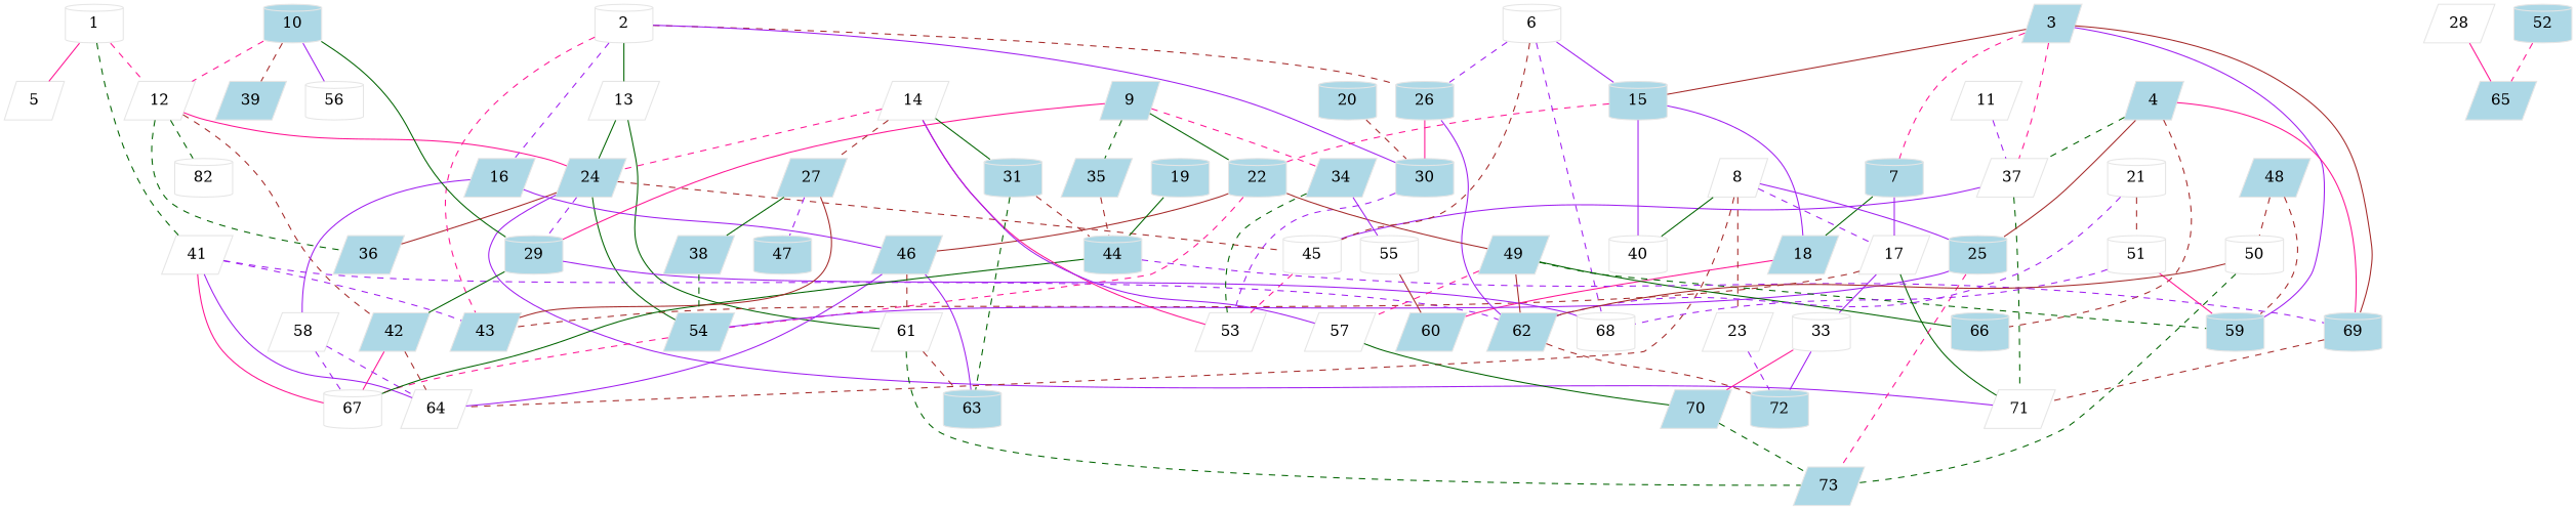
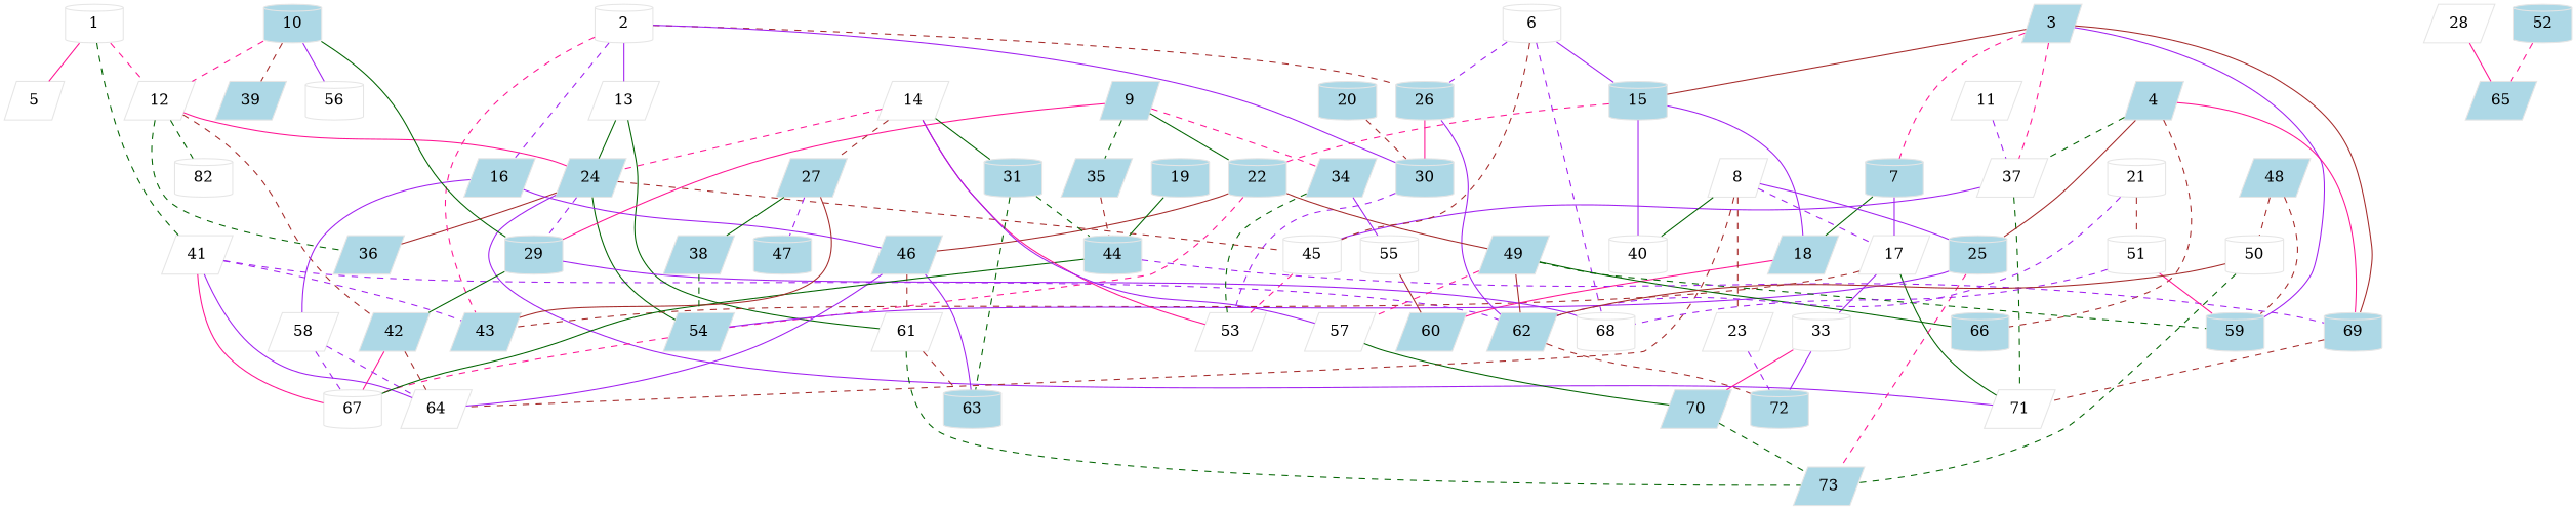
  graph {
    node [color=gray90 fillcolor=lightblue shape=parallelogram style=filled]
    edge [color=purple style=dashed]
    1 [fillcolor=white shape=cylinder]
    5 [fillcolor=white]
    12 [fillcolor=white]
    41 [fillcolor=white]
    24
    n6 [fillcolor=white label=82 shape=cylinder]
    36
    42
    43
    64 [fillcolor=white]
    62
    67 [fillcolor=white shape=cylinder]
    2 [fillcolor=white shape=cylinder]
    13 [fillcolor=white]
    16
    26 [shape=cylinder]
    30 [shape=cylinder]
    61 [fillcolor=white]
    46
    58 [fillcolor=white]
    53 [fillcolor=white]
    7 [shape=cylinder]
    3
    15 [shape=cylinder]
    37 [fillcolor=white]
    59 [shape=cylinder]
    69 [shape=cylinder]
    17 [fillcolor=white]
    18
    40 [fillcolor=white shape=cylinder]
    22 [shape=cylinder]
    45 [fillcolor=white shape=cylinder]
    71 [fillcolor=white]
    4
    25 [shape=cylinder]
    66 [shape=cylinder]
    54
    73
    6 [fillcolor=white shape=cylinder]
    68 [fillcolor=white shape=cylinder]
    33 [fillcolor=white shape=cylinder]
    60
    8 [fillcolor=white]
    23 [fillcolor=white]
    72 [shape=cylinder]
    9
    29 [shape=cylinder]
    34
    35
    49
    55 [fillcolor=white shape=cylinder]
    44 [shape=cylinder]
    10 [shape=cylinder]
    39
    56 [fillcolor=white shape=cylinder]
    11 [fillcolor=white]
    63 [shape=cylinder]
    14 [fillcolor=white]
    27
    31 [shape=cylinder]
    57 [fillcolor=white]
    38
    47 [shape=cylinder]
    70
    19 [shape=cylinder]
    20 [shape=cylinder]
    21 [fillcolor=white shape=cylinder]
    51 [fillcolor=white shape=cylinder]
    28 [fillcolor=white]
    65
    48
    50 [fillcolor=white shape=cylinder]
    52 [shape=cylinder]
    1 -- 5 [color=deeppink style=solid]
    1 -- 12 [color=deeppink]
    1 -- 41 [color=darkgreen]
    12 -- 24 [color=deeppink style=solid]
    12 -- n6 [color=darkgreen]
    12 -- 36 [color=darkgreen]
    12 -- 42 [color=brown]
    41 -- 43
    41 -- 64 [style=solid]
    41 -- 62
    41 -- 67 [color=deeppink style=solid]
    24 -- 36 [color=brown style=solid]
    24 -- 45 [color=brown]
    24 -- 71 [style=solid]
    24 -- 54 [color=darkgreen style=solid]
    24 -- 29
    42 -- 64 [color=brown]
    42 -- 67 [color=deeppink style=solid]
    62 -- 72 [color=brown]
    2 -- 43 [color=deeppink]
-   2 -- 13 [color=darkgreen style=solid]
+   2 -- 13 [style=solid]
    2 -- 16
    2 -- 26 [color=brown]
    2 -- 30 [style=solid]
    13 -- 24 [color=darkgreen style=solid]
    13 -- 61 [color=darkgreen style=solid]
    16 -- 46 [style=solid]
    16 -- 58 [style=solid]
    26 -- 62 [style=solid]
    26 -- 30 [color=deeppink style=solid]
    30 -- 53
    61 -- 73 [color=darkgreen]
    61 -- 63 [color=brown]
    46 -- 64 [style=solid]
    46 -- 61 [color=brown]
    46 -- 63 [style=solid]
    58 -- 64
    58 -- 67
    7 -- 17 [style=solid]
    7 -- 18 [color=darkgreen style=solid]
    3 -- 7 [color=deeppink]
    3 -- 15 [color=brown style=solid]
    3 -- 37 [color=deeppink]
    3 -- 59 [style=solid]
    3 -- 69 [color=brown style=solid]
    15 -- 18 [style=solid]
    15 -- 40 [style=solid]
    15 -- 22 [color=deeppink]
    37 -- 45 [style=solid]
    37 -- 71 [color=darkgreen]
    69 -- 71 [color=brown]
    17 -- 43 [color=brown]
    17 -- 71 [color=darkgreen style=solid]
    17 -- 33 [style=solid]
    18 -- 60 [color=deeppink style=solid]
    22 -- 46 [color=brown style=solid]
    22 -- 54 [color=deeppink]
    22 -- 49 [color=brown style=solid]
    45 -- 53 [color=deeppink]
    4 -- 37 [color=darkgreen]
    4 -- 69 [color=deeppink style=solid]
    4 -- 25 [color=brown style=solid]
    4 -- 66 [color=brown]
    25 -- 54 [style=solid]
    25 -- 73 [color=deeppink]
    54 -- 67 [color=deeppink]
    6 -- 26
    6 -- 15 [style=solid]
    6 -- 45 [color=brown]
    6 -- 68
    33 -- 72 [style=solid]
    33 -- 70 [color=deeppink style=solid]
    8 -- 64 [color=brown]
    8 -- 17
    8 -- 40 [color=darkgreen style=solid]
    8 -- 25 [style=solid]
    8 -- 23 [color=brown]
    23 -- 72
    9 -- 22 [color=darkgreen style=solid]
    9 -- 29 [color=deeppink style=solid]
    9 -- 34 [color=deeppink]
    9 -- 35 [color=darkgreen]
    29 -- 42 [color=darkgreen style=solid]
    29 -- 68 [style=solid]
    34 -- 53 [color=darkgreen]
    34 -- 55 [style=solid]
    35 -- 44 [color=brown]
    49 -- 62 [color=brown style=solid]
    49 -- 59 [color=darkgreen]
    49 -- 66 [color=darkgreen style=solid]
    49 -- 57 [color=deeppink]
    55 -- 60 [color=brown style=solid]
    44 -- 67 [color=darkgreen style=solid]
    44 -- 69
    10 -- 12 [color=deeppink]
    10 -- 29 [color=darkgreen style=solid]
    10 -- 39 [color=brown]
    10 -- 56 [style=solid]
    11 -- 37
    14 -- 24 [color=deeppink]
    14 -- 53 [color=deeppink style=solid]
    14 -- 27 [color=brown]
    14 -- 31 [color=darkgreen style=solid]
    14 -- 57 [style=solid]
    27 -- 43 [color=brown style=solid]
    27 -- 38 [color=darkgreen style=solid]
    27 -- 47
-   31 -- 44 [color=brown]
+   31 -- 44 [color=darkgreen]
    31 -- 63 [color=darkgreen]
    57 -- 70 [color=darkgreen style=solid]
    38 -- 54 [color=darkgreen]
    70 -- 73 [color=darkgreen]
    19 -- 44 [color=darkgreen style=solid]
    20 -- 30 [color=brown]
    21 -- 62
    21 -- 51 [color=brown]
    51 -- 59 [color=deeppink style=solid]
    51 -- 68
    28 -- 65 [color=deeppink style=solid]
    48 -- 59 [color=brown]
    48 -- 50 [color=brown]
    50 -- 62 [color=brown style=solid]
    50 -- 73 [color=darkgreen]
    52 -- 65 [color=deeppink]
  }
